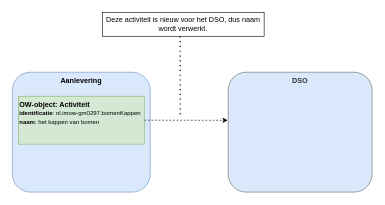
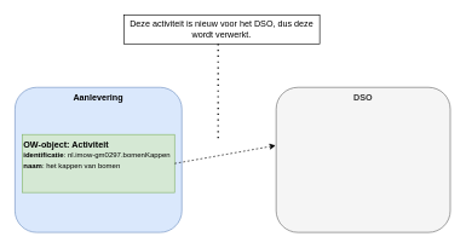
  <mxCell id="0" />
  <mxCell id="1" parent="0" />
  <mxCell id="2" value="Aanlevering" style="rounded=1;whiteSpace=wrap;html=1;verticalAlign=top;fontStyle=1;fillColor=#dae8fc;strokeColor=#6c8ebf;" parent="1" vertex="1"><mxGeometry x="20" y="120" width="230" height="200" as="geometry" /></mxCell>
- <mxCell id="3" value="DSO" style="rounded=1;whiteSpace=wrap;html=1;verticalAlign=top;fontStyle=1;fillColor=#dae8fc;strokeColor=#666666;fontColor=#333333;" parent="1" vertex="1"><mxGeometry x="380" y="120" width="240" height="200" as="geometry" /></mxCell>
- <mxCell id="4" value="&lt;b&gt;OW-object: Activiteit&lt;/b&gt;&lt;br&gt;&lt;font style=&quot;font-size: 10px&quot;&gt;&lt;b&gt;identificatie&lt;/b&gt;: nl.imow-gm0297.bomenKappen&lt;br&gt;&lt;b&gt;naam&lt;/b&gt;: het kappen van bomen&lt;/font&gt;" style="rounded=0;whiteSpace=wrap;html=1;align=left;verticalAlign=top;fillColor=#d5e8d4;strokeColor=#82b366;" parent="1" vertex="1"><mxGeometry x="30" y="160" width="210" height="80" as="geometry" /></mxCell>
+ <mxCell id="3" value="DSO" style="rounded=1;whiteSpace=wrap;html=1;verticalAlign=top;fontStyle=1;fillColor=#f5f5f5;strokeColor=#666666;fontColor=#333333;" parent="1" vertex="1"><mxGeometry x="380" y="120" width="240" height="200" as="geometry" /></mxCell>
+ <mxCell id="4" value="&lt;b&gt;OW-object: Activiteit&lt;/b&gt;&lt;br&gt;&lt;font style=&quot;font-size: 10px&quot;&gt;&lt;b&gt;identificatie&lt;/b&gt;: nl.imow-gm0297.bomenKappen&lt;br&gt;&lt;b&gt;naam&lt;/b&gt;: het kappen van bomen&lt;/font&gt;" style="rounded=0;whiteSpace=wrap;html=1;align=left;verticalAlign=top;fillColor=#d5e8d4;strokeColor=#82b366;" parent="1" vertex="1"><mxGeometry x="30" y="185" width="210" height="80" as="geometry" /></mxCell>
  <mxCell id="5" value="" style="endArrow=classic;html=1;exitX=1;exitY=0.5;exitDx=0;exitDy=0;entryX=-0.003;entryY=0.401;entryDx=0;entryDy=0;entryPerimeter=0;dashed=1;" parent="1" source="4" target="3" edge="1"><mxGeometry width="50" height="50" relative="1" as="geometry"><mxPoint x="280" y="230" as="sourcePoint" /><mxPoint x="330" y="180" as="targetPoint" /></mxGeometry></mxCell>
  <mxCell id="6" value="" style="endArrow=none;dashed=1;html=1;dashPattern=1 3;strokeWidth=2;" parent="1" edge="1"><mxGeometry width="50" height="50" relative="1" as="geometry"><mxPoint x="300" y="190" as="sourcePoint" /><mxPoint x="300" y="60" as="targetPoint" /></mxGeometry></mxCell>
- <mxCell id="7" value="Deze activiteit is nieuw voor het DSO, dus naam wordt verwerkt." style="text;html=1;fillColor=none;align=center;verticalAlign=middle;whiteSpace=wrap;rounded=0;strokeColor=#000000;" parent="1" vertex="1"><mxGeometry x="170" y="20" width="270" height="40" as="geometry" /></mxCell>
+ <mxCell id="7" value="Deze activiteit is nieuw voor het DSO, dus deze wordt verwerkt." style="text;html=1;fillColor=none;align=center;verticalAlign=middle;whiteSpace=wrap;rounded=0;strokeColor=#000000;" parent="1" vertex="1"><mxGeometry x="170" y="20" width="270" height="40" as="geometry" /></mxCell>
